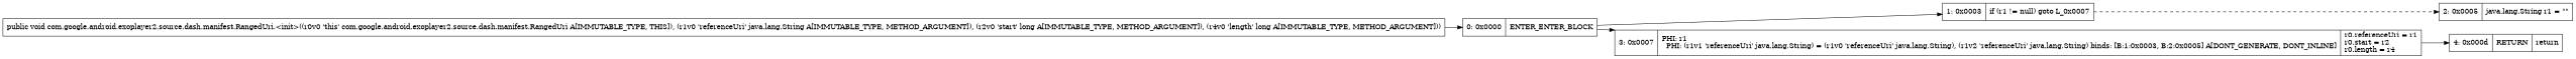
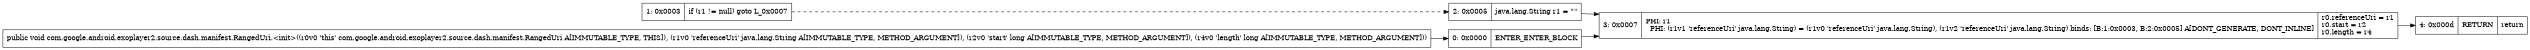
  digraph {
    rankdir=LR
    node [shape=record]
    n1 [label="{0\:\ 0x0000|ENTER_ENTER_BLOCK\l}"]
    n2 [label="{1\:\ 0x0003|if (r1 != null) goto L_0x0007\l}"]
    n3 [label="{3\:\ 0x0007|PHI: r1 \l  PHI: (r1v1 'referenceUri' java.lang.String) = (r1v0 'referenceUri' java.lang.String), (r1v2 'referenceUri' java.lang.String) binds: [B:1:0x0003, B:2:0x0005] A[DONT_GENERATE, DONT_INLINE]\l|r0.referenceUri = r1\lr0.start = r2\lr0.length = r4\l}"]
    n4 [label="{2\:\ 0x0005|java.lang.String r1 = \"\"\l}"]
    n5 [label="{4\:\ 0x000d|RETURN\l|return\l}"]
    n6 [label="{public void com.google.android.exoplayer2.source.dash.manifest.RangedUri.\<init\>((r0v0 'this' com.google.android.exoplayer2.source.dash.manifest.RangedUri A[IMMUTABLE_TYPE, THIS]), (r1v0 'referenceUri' java.lang.String A[IMMUTABLE_TYPE, METHOD_ARGUMENT]), (r2v0 'start' long A[IMMUTABLE_TYPE, METHOD_ARGUMENT]), (r4v0 'length' long A[IMMUTABLE_TYPE, METHOD_ARGUMENT])) }"]
-   n1 -> n2
    n1 -> n3
    n2 -> n4 [style=dashed]
    n3 -> n5
+   n4 -> n3
    n6 -> n1
  }
